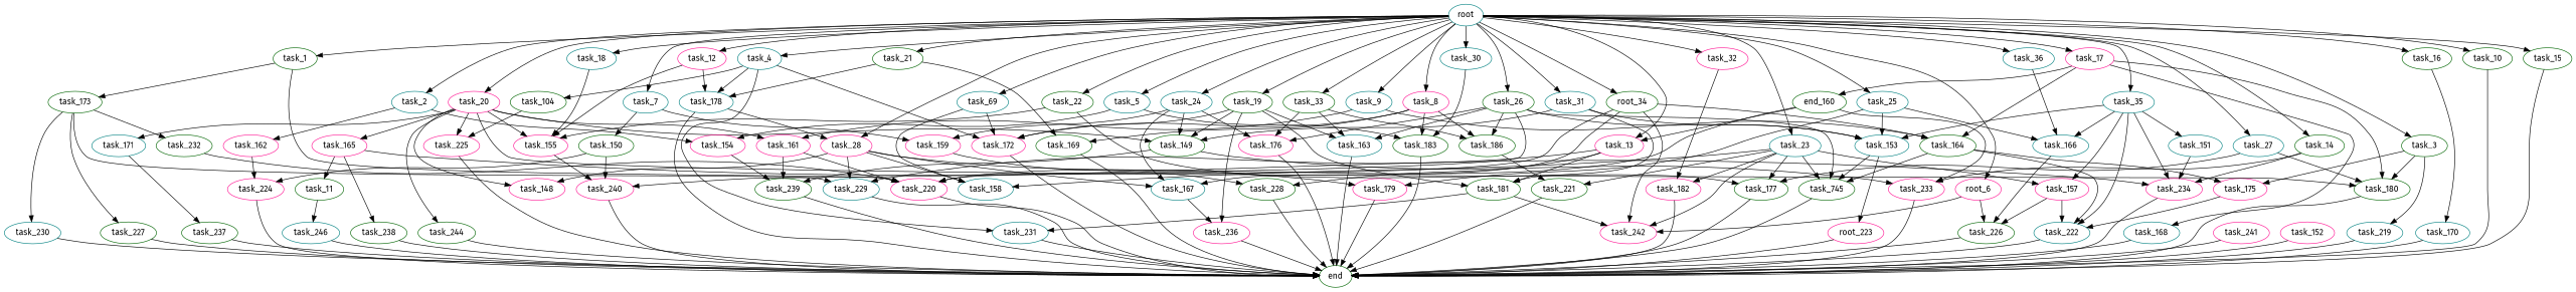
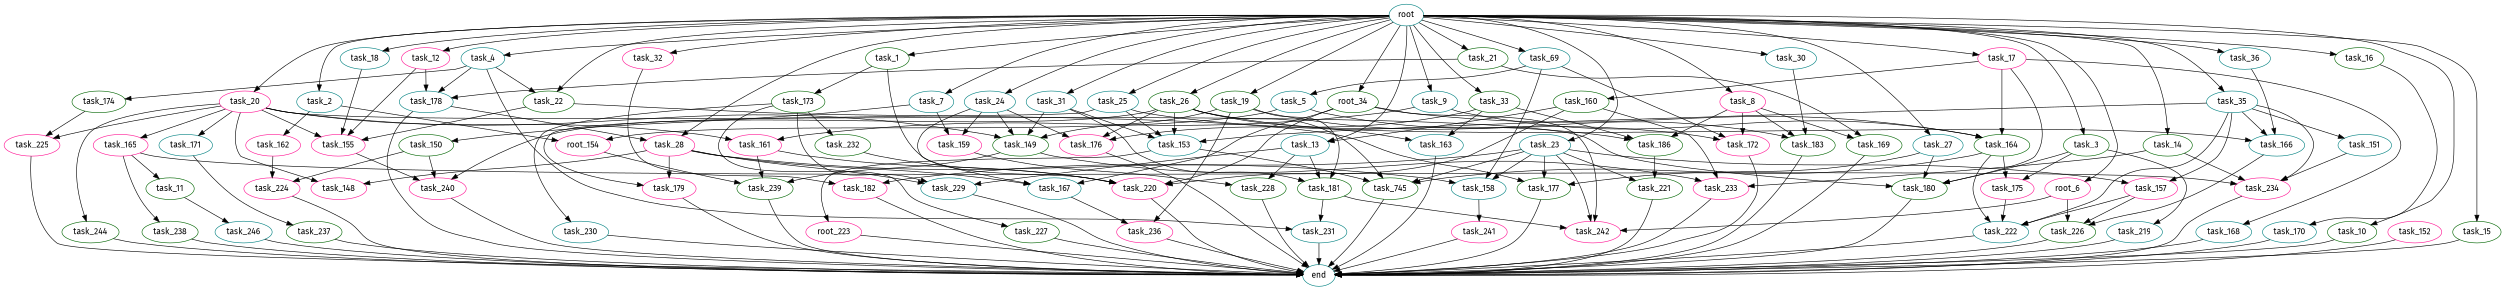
  digraph {
    fontname="Fira Sans"
    node [color=darkgreen fontname="Fira Sans"]
    edge [fontname="Fira Sans"]
    task_162 [color=deeppink]
    task_224 [color=deeppink]
-   end
+   end [color=teal]
    task_220 [color=deeppink]
    task_221
    task_240 [color=deeppink]
    task_15
    task_229 [color=teal]
    task_161 [color=deeppink]
    task_239
    task_9 [color=teal]
    task_164
    task_175 [color=deeppink]
    n14 [label=task_745]
    task_222 [color=teal]
    task_163 [color=teal]
    task_183
    task_4 [color=teal]
-   task_174 [label=task_104]
+   task_174
    task_231 [color=teal]
    task_172 [color=deeppink]
    task_178 [color=teal]
    task_225 [color=deeppink]
    task_28 [color=deeppink]
    task_179 [color=deeppink]
    task_20 [color=deeppink]
    task_180
    task_155 [color=deeppink]
    task_148 [color=deeppink]
    task_244
    task_165 [color=deeppink]
    task_149
    task_171 [color=teal]
    task_234 [color=deeppink]
    task_238
    task_11
    task_233 [color=deeppink]
    task_237
    task_166 [color=teal]
    task_226
-   task_13 [color=deeppink]
+   task_13 [color=teal]
    task_181
    task_228
    task_242 [color=deeppink]
-   task_160 [label=end_160]
+   task_160
    task_14
    task_32 [color=deeppink]
    task_182 [color=deeppink]
    task_157 [color=deeppink]
    task_3
    task_219 [color=teal]
    task_159 [color=deeppink]
    task_5 [color=teal]
-   task_154 [color=deeppink]
+   task_154 [color=deeppink label=root_154]
    task_169
    task_22
    task_177
    task_26
    task_176 [color=deeppink]
    n60 [label=task_186]
    task_153 [color=teal]
    n62 [color=deeppink label=root_223]
    task_158 [color=teal]
    task_167 [color=teal]
    task_241 [color=deeppink]
    task_236 [color=deeppink]
    task_150
    task_2 [color=teal]
    task_7 [color=teal]
    task_25 [color=teal]
    task_21
    task_31 [color=teal]
    task_232
    task_1
    task_173
    task_230 [color=teal]
    task_227
    task_23 [color=teal]
    n79 [color=teal label=task_69]
    task_24 [color=teal]
    task_18 [color=teal]
    task_170 [color=teal]
    task_19
    task_168 [color=teal]
    task_16
    task_152 [color=deeppink]
    task_30 [color=teal]
    task_246 [color=teal]
    task_8 [color=deeppink]
    task_12 [color=deeppink]
    n91 [label=root_34]
    root [color=teal]
    task_17 [color=deeppink]
    task_27 [color=teal]
    n95 [color=deeppink label=root_6]
    task_35 [color=teal]
    task_33
    task_10
    task_36 [color=teal]
    task_151 [color=teal]
    task_162 -> task_224
    task_224 -> end
    task_220 -> end
    task_221 -> end
    task_240 -> end
    task_15 -> end
    task_229 -> end
    task_161 -> task_220
    task_161 -> task_239
    task_239 -> end
    task_9 -> task_161
    task_9 -> task_164
    task_164 -> task_175
    task_164 -> n14
    task_164 -> task_222
    task_175 -> task_222
    n14 -> end
    task_222 -> end
    task_163 -> end
    task_183 -> end
    task_4 -> task_174
    task_4 -> task_231
-   task_4 -> task_172
+   task_4 -> task_22
    task_4 -> task_178
    task_174 -> task_225
    task_231 -> end
    task_172 -> end
    task_178 -> end
    task_178 -> task_28
    task_225 -> end
    task_28 -> task_229
    task_28 -> task_179
    task_28 -> task_148
    task_28 -> task_158
    task_28 -> task_167
    task_179 -> end
    task_20 -> task_161
    task_20 -> task_225
    task_20 -> task_180
    task_20 -> task_155
    task_20 -> task_148
    task_20 -> task_244
    task_20 -> task_165
    task_20 -> task_149
    task_20 -> task_171
    task_180 -> end
    task_155 -> task_240
    task_244 -> end
    task_165 -> task_234
    task_165 -> task_238
    task_165 -> task_11
    task_149 -> task_239
    task_149 -> task_233
    task_171 -> task_237
    task_234 -> end
    task_238 -> end
    task_11 -> task_246
    task_233 -> end
    task_237 -> end
    task_166 -> task_226
    task_226 -> end
    task_13 -> task_229
    task_13 -> task_181
    task_13 -> task_228
    task_181 -> task_231
    task_181 -> task_242
    task_228 -> end
    task_160 -> task_220
    task_160 -> task_233
    task_160 -> task_13
    task_14 -> task_234
    task_14 -> task_233
    task_32 -> task_182
    task_182 -> end
    task_157 -> task_222
    task_157 -> task_226
    task_3 -> task_175
    task_3 -> task_180
    task_3 -> task_219
    task_219 -> end
    task_159 -> task_228
    task_5 -> task_183
    task_5 -> task_154
    task_154 -> task_239
    task_169 -> end
    task_22 -> task_155
    task_22 -> task_177
    task_177 -> end
    task_26 -> task_240
    task_26 -> n14
    task_26 -> task_163
    task_26 -> task_176
    task_26 -> n60
    task_26 -> task_153
    task_176 -> end
    n60 -> task_221
    task_153 -> n14
    task_153 -> n62
    n62 -> end
+   task_158 -> task_241
    task_167 -> task_236
    task_241 -> end
    task_236 -> end
    task_150 -> task_224
    task_150 -> task_240
    task_2 -> task_162
    task_2 -> task_154
    task_7 -> task_159
    task_7 -> task_150
    task_25 -> task_179
    task_25 -> task_166
    task_25 -> task_153
    task_21 -> task_178
    task_21 -> task_169
    task_31 -> task_149
    task_31 -> task_181
    task_31 -> task_153
    task_232 -> task_220
    task_1 -> task_220
    task_1 -> task_173
    task_173 -> task_229
    task_173 -> task_232
    task_173 -> task_230
    task_173 -> task_227
    task_230 -> end
    task_227 -> end
    task_23 -> task_221
    task_23 -> n14
    task_23 -> task_242
    task_23 -> task_182
    task_23 -> task_157
    task_23 -> task_177
    task_23 -> task_158
    n79 -> task_172
    n79 -> task_158
    task_24 -> task_149
    task_24 -> task_159
    task_24 -> task_176
    task_24 -> task_167
    task_18 -> task_155
    task_170 -> end
-   task_19 -> task_163
    task_19 -> task_172
    task_19 -> task_149
    task_19 -> task_181
    task_19 -> task_236
    task_168 -> end
    task_16 -> task_170
    task_152 -> end
    task_30 -> task_183
    task_246 -> end
    task_8 -> task_183
    task_8 -> task_172
    task_8 -> task_169
    task_8 -> n60
    task_12 -> task_178
    task_12 -> task_155
    n91 -> task_220
    n91 -> task_164
    n91 -> task_242
    n91 -> task_167
    root -> task_15
    root -> task_9
    root -> task_4
    root -> task_28
    root -> task_20
    root -> task_13
    root -> task_14
    root -> task_32
    root -> task_3
-   root -> task_5
+   n79 -> task_5
    root -> task_22
    root -> task_26
    root -> task_2
    root -> task_7
    root -> task_25
    root -> task_21
    root -> task_31
    root -> task_1
    root -> task_23
    root -> n79
    root -> task_24
    root -> task_18
    root -> task_19
    root -> task_16
    root -> task_30
    root -> task_8
    root -> task_12
    root -> n91
    root -> task_17
    root -> task_27
    root -> n95
    root -> task_35
    root -> task_33
    root -> task_10
    root -> task_36
    task_17 -> task_164
    task_17 -> task_180
    task_17 -> task_160
    task_17 -> task_168
    task_27 -> task_180
    task_27 -> task_177
    n95 -> task_226
    n95 -> task_242
    task_35 -> task_222
    task_35 -> task_234
    task_35 -> task_166
    task_35 -> task_157
    task_35 -> task_153
    task_35 -> task_151
    task_33 -> task_163
    task_33 -> task_176
    task_33 -> n60
    task_10 -> end
    task_36 -> task_166
    task_151 -> task_234
  }
